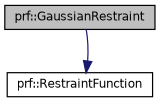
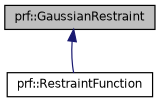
  digraph {
    node [color=black fontname=Helvetica fontsize=10 shape=record]
    n1 [fillcolor=grey75 fontcolor=black height=0.2 label="prf::GaussianRestraint" style=filled width=0.4]
    n2 [height=0.2 label="prf::RestraintFunction" width=0.4]
-   n2 -> n1 [color=midnightblue dir=back fontname=Helvetica fontsize=10 labelfontname=Helvetica labelfontsize=10 style=solid]
+   n1 -> n2 [color=midnightblue dir=back fontname=Helvetica fontsize=10 labelfontname=Helvetica labelfontsize=10 style=solid]
  }
